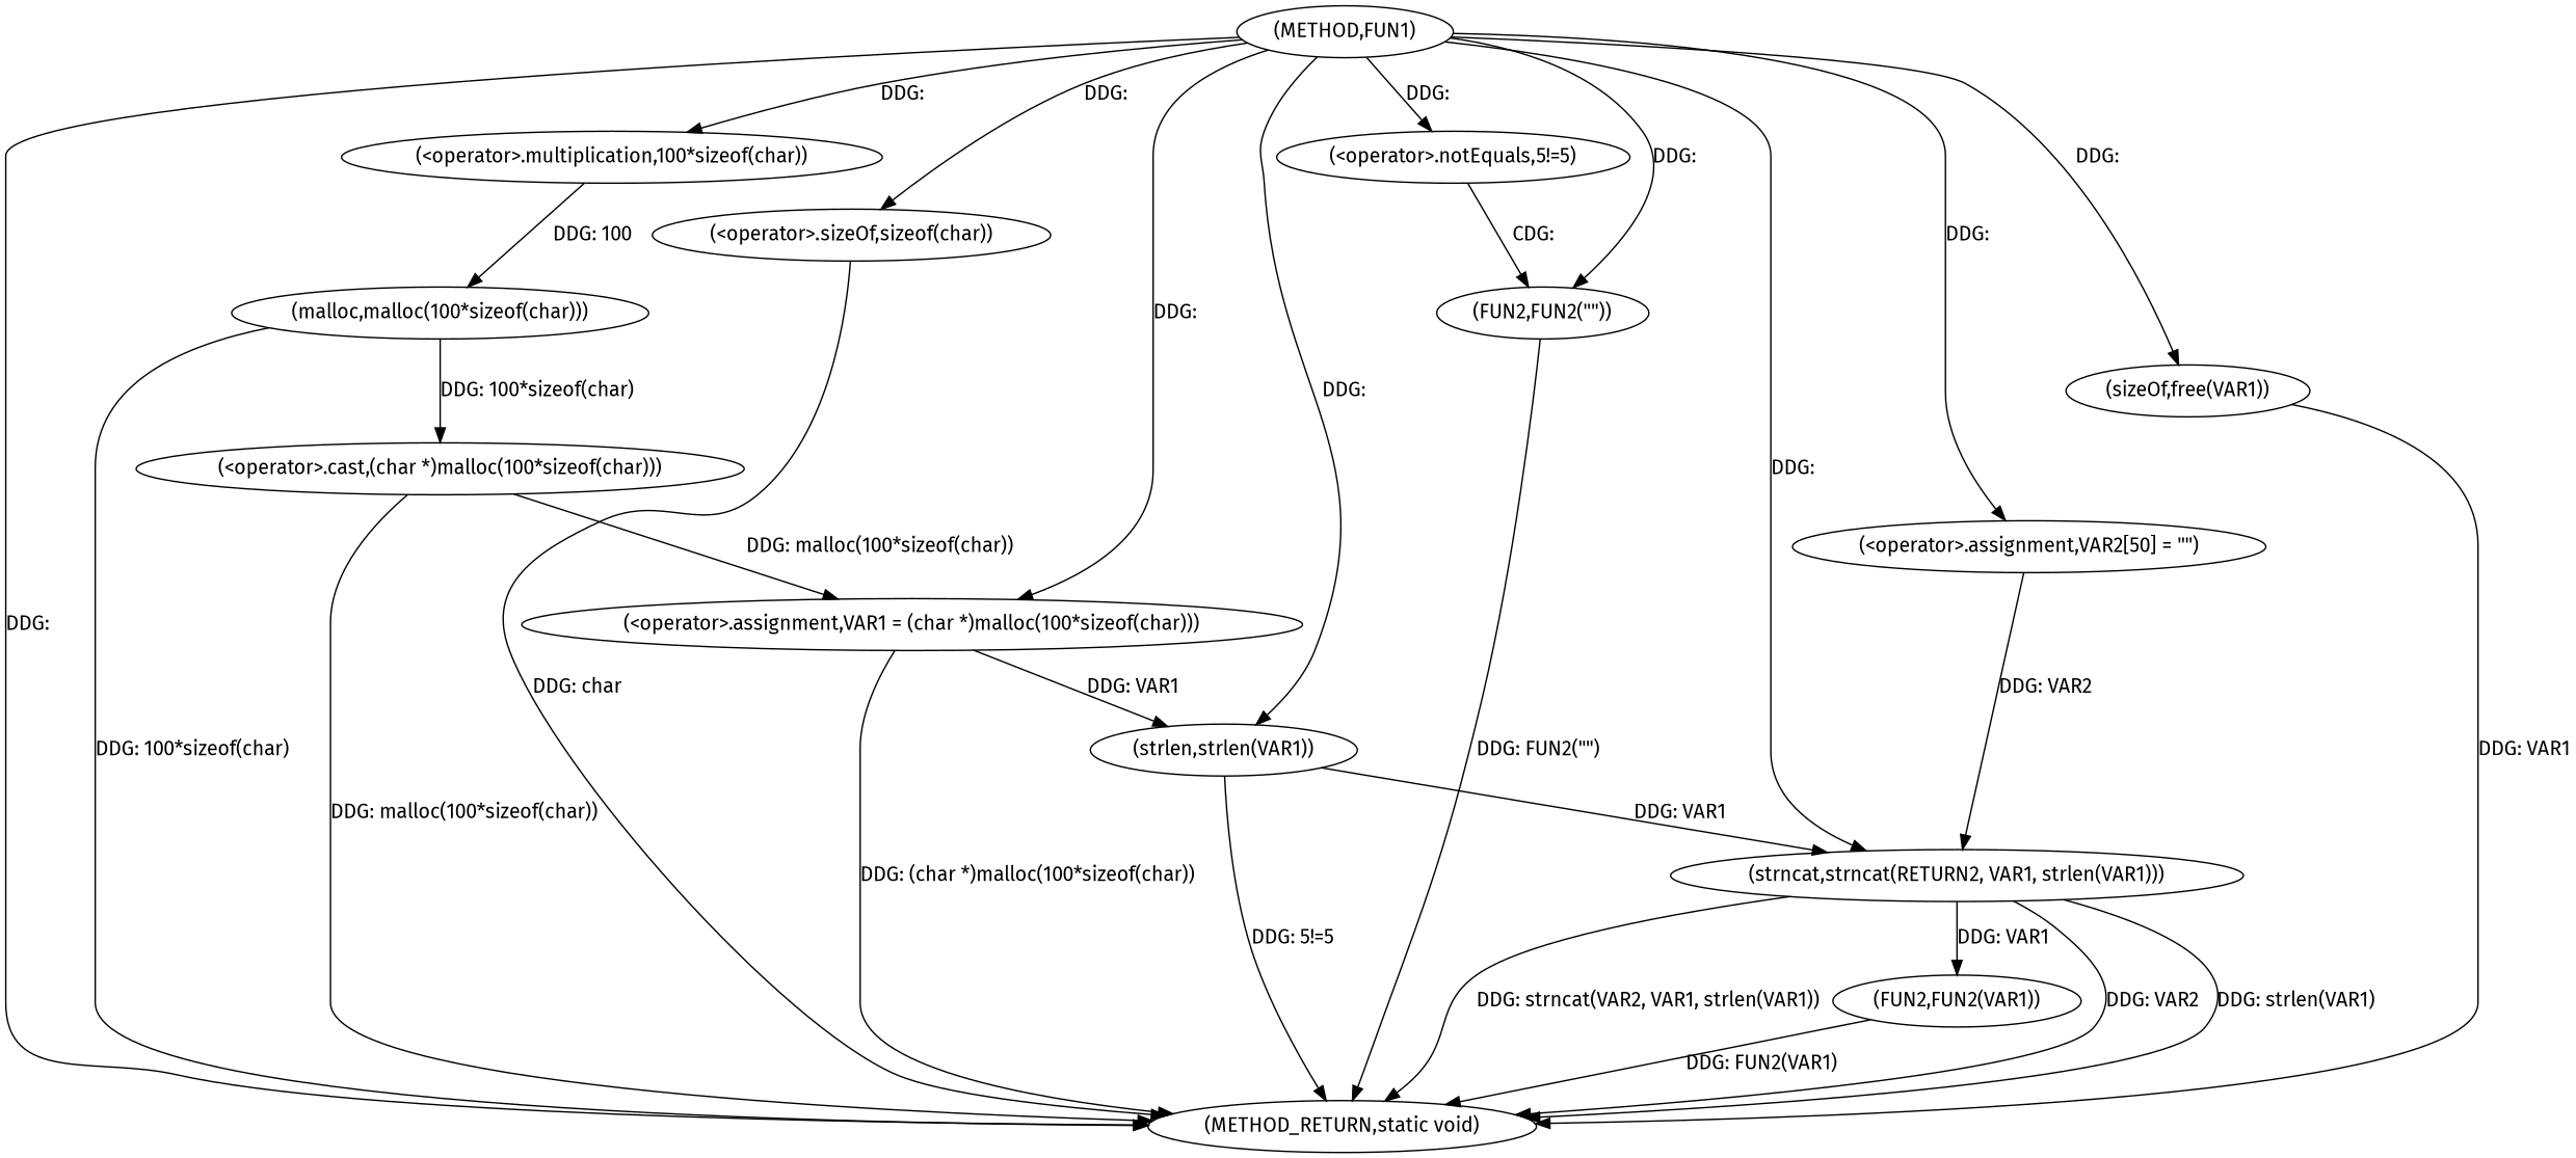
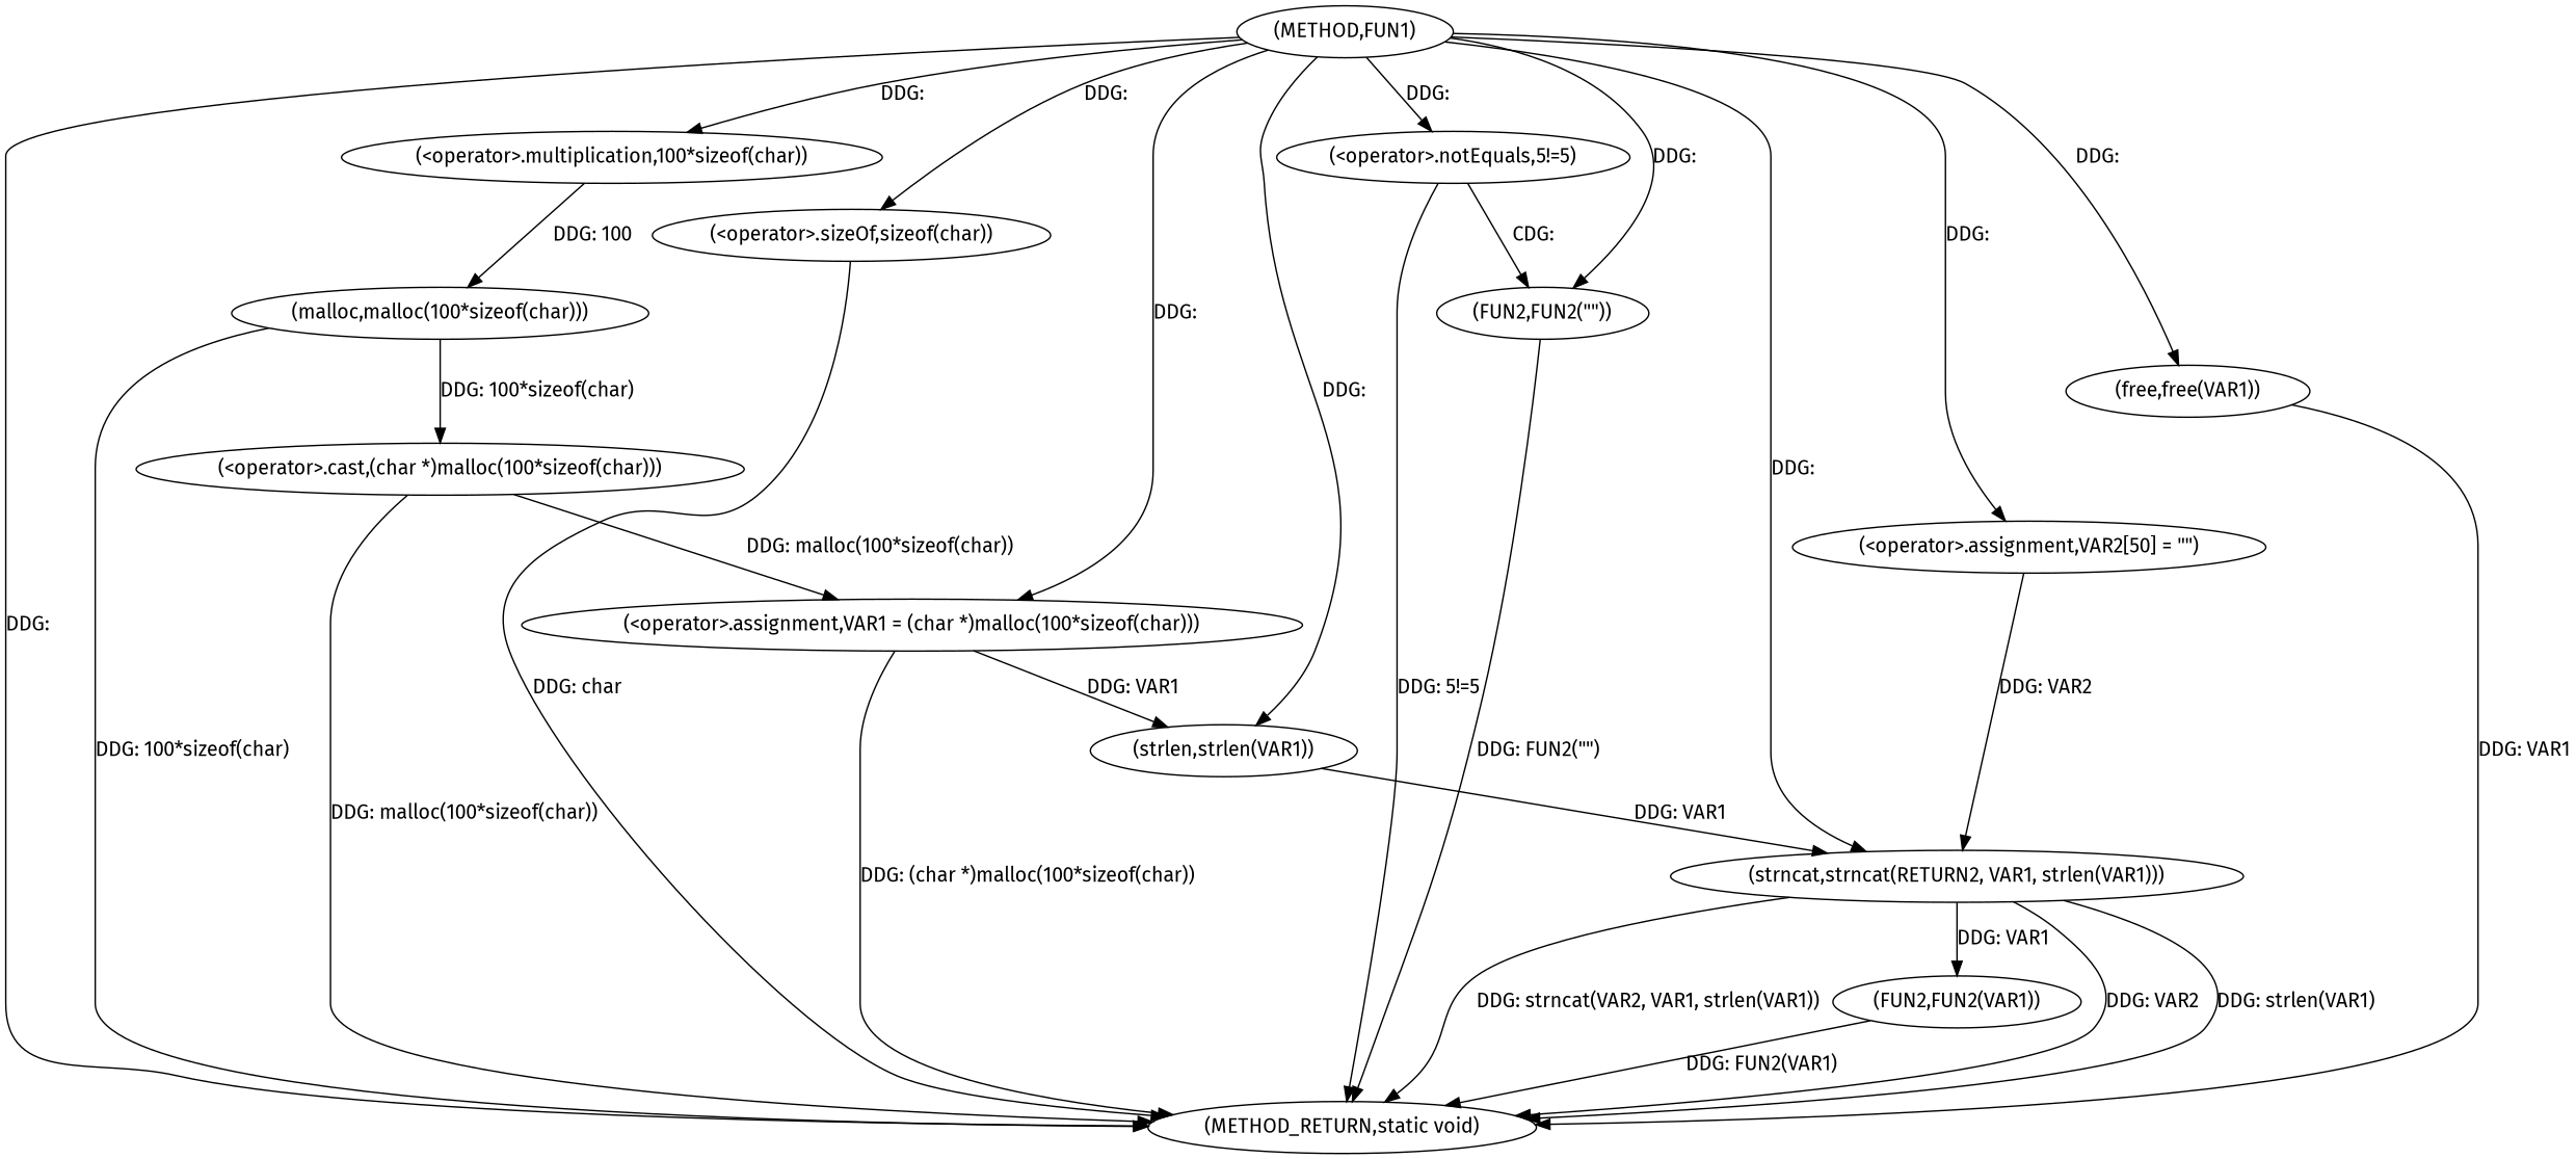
  digraph {
    fontname="Fira Sans"
    node [fontname="Fira Sans"]
    edge [fontname="Fira Sans"]
    n1 [label="(METHOD,FUN1)"]
    n2 [label="(<operator>.assignment,VAR1 = (char *)malloc(100*sizeof(char)))"]
    n3 [label="(<operator>.multiplication,100*sizeof(char))"]
    n4 [label="(<operator>.sizeOf,sizeof(char))"]
    n5 [label="(<operator>.notEquals,5!=5)"]
    n6 [label="(FUN2,FUN2(\"\"))"]
    n7 [label="(<operator>.assignment,VAR2[50] = \"\")"]
    n8 [label="(strncat,strncat(RETURN2, VAR1, strlen(VAR1)))"]
    n9 [label="(strlen,strlen(VAR1))"]
-   n10 [label="(sizeOf,free(VAR1))"]
+   n10 [label="(free,free(VAR1))"]
    n11 [label="(METHOD_RETURN,static void)"]
    n12 [label="(malloc,malloc(100*sizeof(char)))"]
    n13 [label="(FUN2,FUN2(VAR1))"]
    n14 [label="(<operator>.cast,(char *)malloc(100*sizeof(char)))"]
    n1 -> n2 [label="DDG: "]
    n1 -> n3 [label="DDG: "]
    n1 -> n4 [label="DDG: "]
    n1 -> n5 [label="DDG: "]
    n1 -> n6 [label="DDG: "]
    n1 -> n7 [label="DDG: "]
    n1 -> n8 [label="DDG: "]
    n1 -> n9 [label="DDG: "]
    n1 -> n10 [label="DDG: "]
    n1 -> n11 [label="DDG: "]
    n2 -> n9 [label="DDG: VAR1"]
    n2 -> n11 [label="DDG: (char *)malloc(100*sizeof(char))"]
    n3 -> n12 [label="DDG: 100"]
    n4 -> n11 [label="DDG: char"]
    n5 -> n6 [label="CDG: "]
-   n9 -> n11 [label="DDG: 5!=5"]
+   n5 -> n11 [label="DDG: 5!=5"]
    n6 -> n11 [label="DDG: FUN2(\"\")"]
    n7 -> n8 [label="DDG: VAR2"]
    n8 -> n11 [label="DDG: strncat(VAR2, VAR1, strlen(VAR1))"]
    n8 -> n11 [label="DDG: VAR2"]
    n8 -> n11 [label="DDG: strlen(VAR1)"]
    n8 -> n13 [label="DDG: VAR1"]
    n9 -> n8 [label="DDG: VAR1"]
    n10 -> n11 [label="DDG: VAR1"]
    n12 -> n11 [label="DDG: 100*sizeof(char)"]
    n12 -> n14 [label="DDG: 100*sizeof(char)"]
    n13 -> n11 [label="DDG: FUN2(VAR1)"]
    n14 -> n2 [label="DDG: malloc(100*sizeof(char))"]
    n14 -> n11 [label="DDG: malloc(100*sizeof(char))"]
  }
